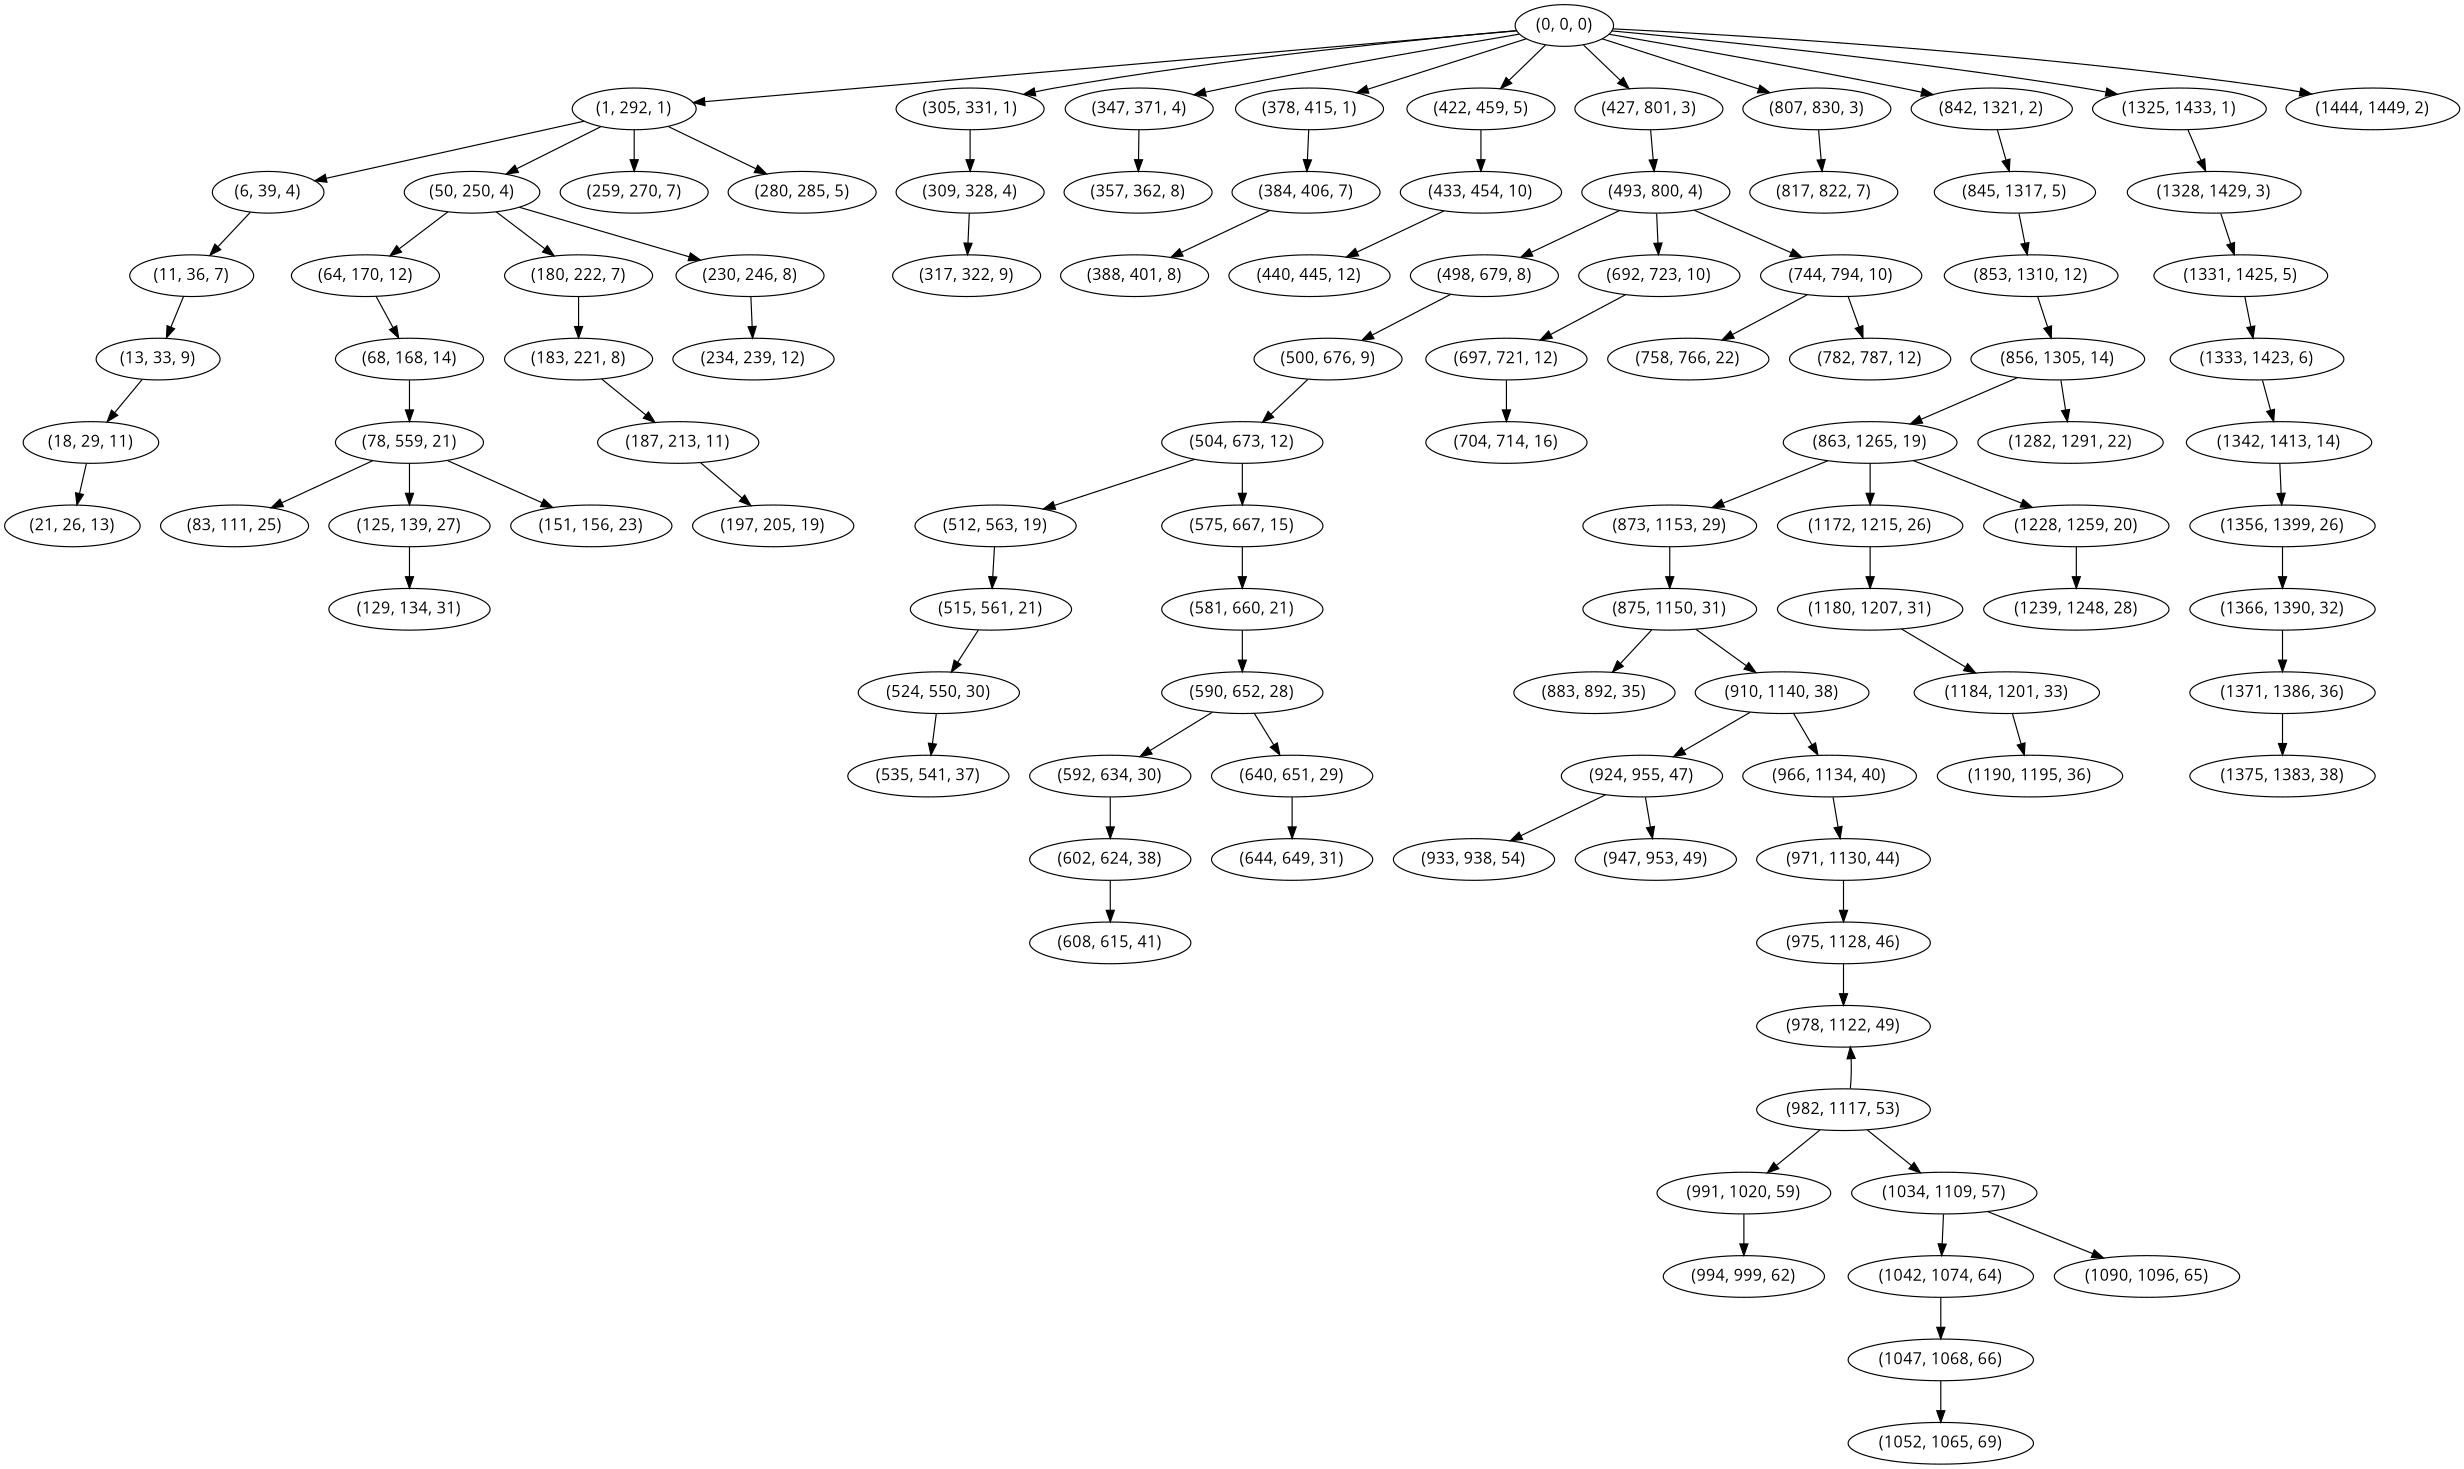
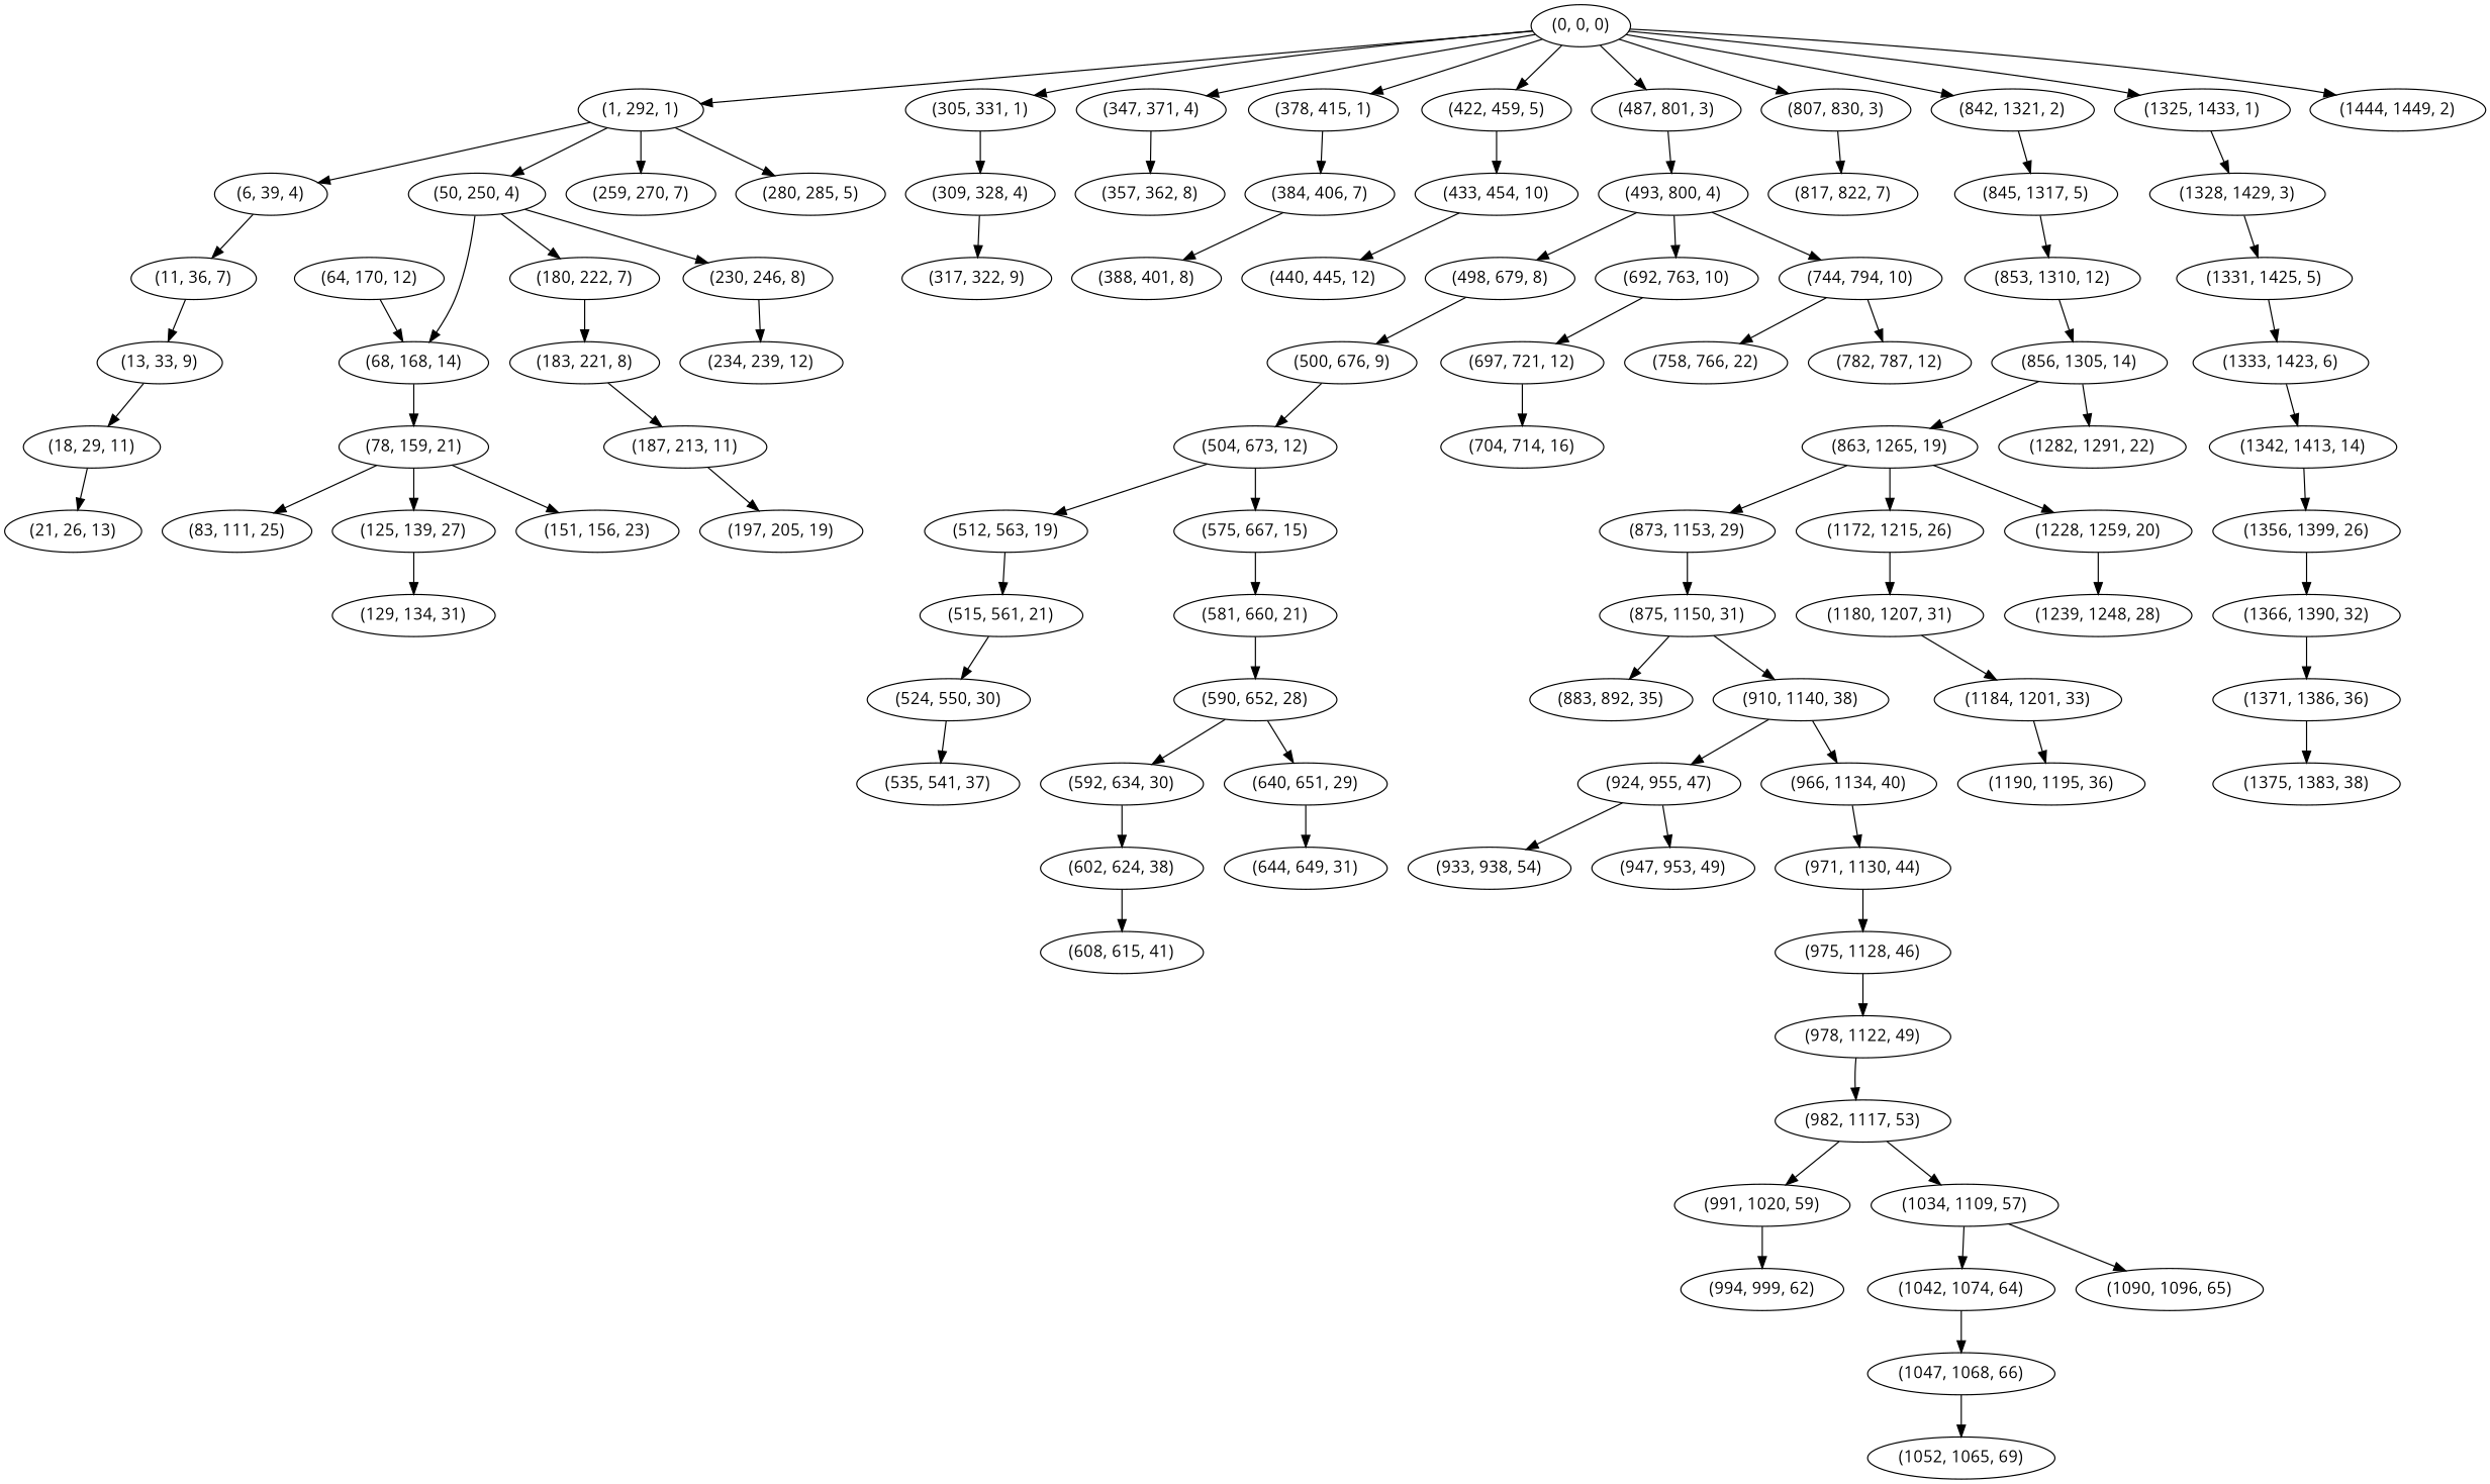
  digraph {
    fontname="Open Sans"
    node [fontname="Open Sans"]
    edge [fontname="Open Sans"]
    "(0, 0, 0)"
    "(1, 292, 1)"
    "(305, 331, 1)"
    "(347, 371, 4)"
    "(378, 415, 1)"
    "(422, 459, 5)"
-   "(487, 801, 3)" [label="(427, 801, 3)"]
+   "(487, 801, 3)"
    "(807, 830, 3)"
    "(842, 1321, 2)"
    "(1325, 1433, 1)"
    "(1444, 1449, 2)"
    "(6, 39, 4)"
    "(50, 250, 4)"
    "(259, 270, 7)"
    "(280, 285, 5)"
    "(309, 328, 4)"
    "(357, 362, 8)"
    "(384, 406, 7)"
    "(433, 454, 10)"
    "(493, 800, 4)"
    "(817, 822, 7)"
    "(845, 1317, 5)"
    "(1328, 1429, 3)"
    "(11, 36, 7)"
    "(64, 170, 12)"
    "(180, 222, 7)"
    "(230, 246, 8)"
    "(13, 33, 9)"
    "(18, 29, 11)"
    "(21, 26, 13)"
    "(68, 168, 14)"
    "(183, 221, 8)"
    "(234, 239, 12)"
-   "(78, 159, 21)" [label="(78, 559, 21)"]
+   "(78, 159, 21)"
    "(83, 111, 25)"
    "(125, 139, 27)"
    "(151, 156, 23)"
    "(129, 134, 31)"
    "(187, 213, 11)"
    "(197, 205, 19)"
    "(317, 322, 9)"
    "(388, 401, 8)"
    "(440, 445, 12)"
    "(498, 679, 8)"
-   "(692, 723, 10)"
+   "(692, 723, 10)" [label="(692, 763, 10)"]
    "(744, 794, 10)"
    "(500, 676, 9)"
    "(697, 721, 12)"
    "(758, 766, 22)"
    "(782, 787, 12)"
    "(504, 673, 12)"
    "(512, 563, 19)"
    "(575, 667, 15)"
    "(515, 561, 21)"
    "(581, 660, 21)"
    "(524, 550, 30)"
    "(535, 541, 37)"
    "(590, 652, 28)"
    "(592, 634, 30)"
    "(640, 651, 29)"
    "(602, 624, 38)"
    "(644, 649, 31)"
    "(608, 615, 41)"
    "(704, 714, 16)"
    "(853, 1310, 12)"
    "(856, 1305, 14)"
    "(863, 1265, 19)"
    "(1282, 1291, 22)"
    "(873, 1153, 29)"
    "(1172, 1215, 26)"
    "(1228, 1259, 20)"
    "(875, 1150, 31)"
    "(1180, 1207, 31)"
    "(1239, 1248, 28)"
    "(883, 892, 35)"
    "(910, 1140, 38)"
    "(924, 955, 47)"
    "(966, 1134, 40)"
    "(933, 938, 54)"
    "(947, 953, 49)"
    "(971, 1130, 44)"
    "(975, 1128, 46)"
    "(978, 1122, 49)"
    "(982, 1117, 53)"
    "(991, 1020, 59)"
    "(1034, 1109, 57)"
    "(994, 999, 62)"
    "(1042, 1074, 64)"
    "(1090, 1096, 65)"
    "(1047, 1068, 66)"
    "(1052, 1065, 69)"
    "(1184, 1201, 33)"
    "(1190, 1195, 36)"
    "(1331, 1425, 5)"
    "(1333, 1423, 6)"
    "(1342, 1413, 14)"
    "(1356, 1399, 26)"
    "(1366, 1390, 32)"
    "(1371, 1386, 36)"
    "(1375, 1383, 38)"
    "(0, 0, 0)" -> "(1, 292, 1)"
    "(0, 0, 0)" -> "(305, 331, 1)"
    "(0, 0, 0)" -> "(347, 371, 4)"
    "(0, 0, 0)" -> "(378, 415, 1)"
    "(0, 0, 0)" -> "(422, 459, 5)"
    "(0, 0, 0)" -> "(487, 801, 3)"
    "(0, 0, 0)" -> "(807, 830, 3)"
    "(0, 0, 0)" -> "(842, 1321, 2)"
    "(0, 0, 0)" -> "(1325, 1433, 1)"
    "(0, 0, 0)" -> "(1444, 1449, 2)"
    "(1, 292, 1)" -> "(6, 39, 4)"
    "(1, 292, 1)" -> "(50, 250, 4)"
    "(1, 292, 1)" -> "(259, 270, 7)"
    "(1, 292, 1)" -> "(280, 285, 5)"
    "(305, 331, 1)" -> "(309, 328, 4)"
    "(347, 371, 4)" -> "(357, 362, 8)"
    "(378, 415, 1)" -> "(384, 406, 7)"
    "(422, 459, 5)" -> "(433, 454, 10)"
    "(487, 801, 3)" -> "(493, 800, 4)"
    "(807, 830, 3)" -> "(817, 822, 7)"
    "(842, 1321, 2)" -> "(845, 1317, 5)"
    "(1325, 1433, 1)" -> "(1328, 1429, 3)"
    "(6, 39, 4)" -> "(11, 36, 7)"
-   "(50, 250, 4)" -> "(64, 170, 12)"
+   "(50, 250, 4)" -> "(68, 168, 14)"
    "(50, 250, 4)" -> "(180, 222, 7)"
    "(50, 250, 4)" -> "(230, 246, 8)"
    "(309, 328, 4)" -> "(317, 322, 9)"
    "(384, 406, 7)" -> "(388, 401, 8)"
    "(433, 454, 10)" -> "(440, 445, 12)"
    "(493, 800, 4)" -> "(498, 679, 8)"
    "(493, 800, 4)" -> "(692, 723, 10)"
    "(493, 800, 4)" -> "(744, 794, 10)"
    "(845, 1317, 5)" -> "(853, 1310, 12)"
    "(1328, 1429, 3)" -> "(1331, 1425, 5)"
    "(11, 36, 7)" -> "(13, 33, 9)"
    "(64, 170, 12)" -> "(68, 168, 14)"
    "(180, 222, 7)" -> "(183, 221, 8)"
    "(230, 246, 8)" -> "(234, 239, 12)"
    "(13, 33, 9)" -> "(18, 29, 11)"
    "(18, 29, 11)" -> "(21, 26, 13)"
    "(68, 168, 14)" -> "(78, 159, 21)"
    "(183, 221, 8)" -> "(187, 213, 11)"
    "(78, 159, 21)" -> "(83, 111, 25)"
    "(78, 159, 21)" -> "(125, 139, 27)"
    "(78, 159, 21)" -> "(151, 156, 23)"
    "(125, 139, 27)" -> "(129, 134, 31)"
    "(187, 213, 11)" -> "(197, 205, 19)"
    "(498, 679, 8)" -> "(500, 676, 9)"
    "(692, 723, 10)" -> "(697, 721, 12)"
    "(744, 794, 10)" -> "(758, 766, 22)"
    "(744, 794, 10)" -> "(782, 787, 12)"
    "(500, 676, 9)" -> "(504, 673, 12)"
    "(697, 721, 12)" -> "(704, 714, 16)"
    "(504, 673, 12)" -> "(512, 563, 19)"
    "(504, 673, 12)" -> "(575, 667, 15)"
    "(512, 563, 19)" -> "(515, 561, 21)"
    "(575, 667, 15)" -> "(581, 660, 21)"
    "(515, 561, 21)" -> "(524, 550, 30)"
    "(581, 660, 21)" -> "(590, 652, 28)"
    "(524, 550, 30)" -> "(535, 541, 37)"
    "(590, 652, 28)" -> "(592, 634, 30)"
    "(590, 652, 28)" -> "(640, 651, 29)"
    "(592, 634, 30)" -> "(602, 624, 38)"
    "(640, 651, 29)" -> "(644, 649, 31)"
    "(602, 624, 38)" -> "(608, 615, 41)"
    "(853, 1310, 12)" -> "(856, 1305, 14)"
    "(856, 1305, 14)" -> "(863, 1265, 19)"
    "(856, 1305, 14)" -> "(1282, 1291, 22)"
    "(863, 1265, 19)" -> "(873, 1153, 29)"
    "(863, 1265, 19)" -> "(1172, 1215, 26)"
    "(863, 1265, 19)" -> "(1228, 1259, 20)"
    "(873, 1153, 29)" -> "(875, 1150, 31)"
    "(1172, 1215, 26)" -> "(1180, 1207, 31)"
    "(1228, 1259, 20)" -> "(1239, 1248, 28)"
    "(875, 1150, 31)" -> "(883, 892, 35)"
    "(875, 1150, 31)" -> "(910, 1140, 38)"
    "(1180, 1207, 31)" -> "(1184, 1201, 33)"
    "(910, 1140, 38)" -> "(924, 955, 47)"
    "(910, 1140, 38)" -> "(966, 1134, 40)"
    "(924, 955, 47)" -> "(933, 938, 54)"
    "(924, 955, 47)" -> "(947, 953, 49)"
    "(966, 1134, 40)" -> "(971, 1130, 44)"
    "(971, 1130, 44)" -> "(975, 1128, 46)"
    "(975, 1128, 46)" -> "(978, 1122, 49)"
-   "(982, 1117, 53)" -> "(978, 1122, 49)"
+   "(978, 1122, 49)" -> "(982, 1117, 53)"
    "(982, 1117, 53)" -> "(991, 1020, 59)"
    "(982, 1117, 53)" -> "(1034, 1109, 57)"
    "(991, 1020, 59)" -> "(994, 999, 62)"
    "(1034, 1109, 57)" -> "(1042, 1074, 64)"
    "(1034, 1109, 57)" -> "(1090, 1096, 65)"
    "(1042, 1074, 64)" -> "(1047, 1068, 66)"
    "(1047, 1068, 66)" -> "(1052, 1065, 69)"
    "(1184, 1201, 33)" -> "(1190, 1195, 36)"
    "(1331, 1425, 5)" -> "(1333, 1423, 6)"
    "(1333, 1423, 6)" -> "(1342, 1413, 14)"
    "(1342, 1413, 14)" -> "(1356, 1399, 26)"
    "(1356, 1399, 26)" -> "(1366, 1390, 32)"
    "(1366, 1390, 32)" -> "(1371, 1386, 36)"
    "(1371, 1386, 36)" -> "(1375, 1383, 38)"
  }
